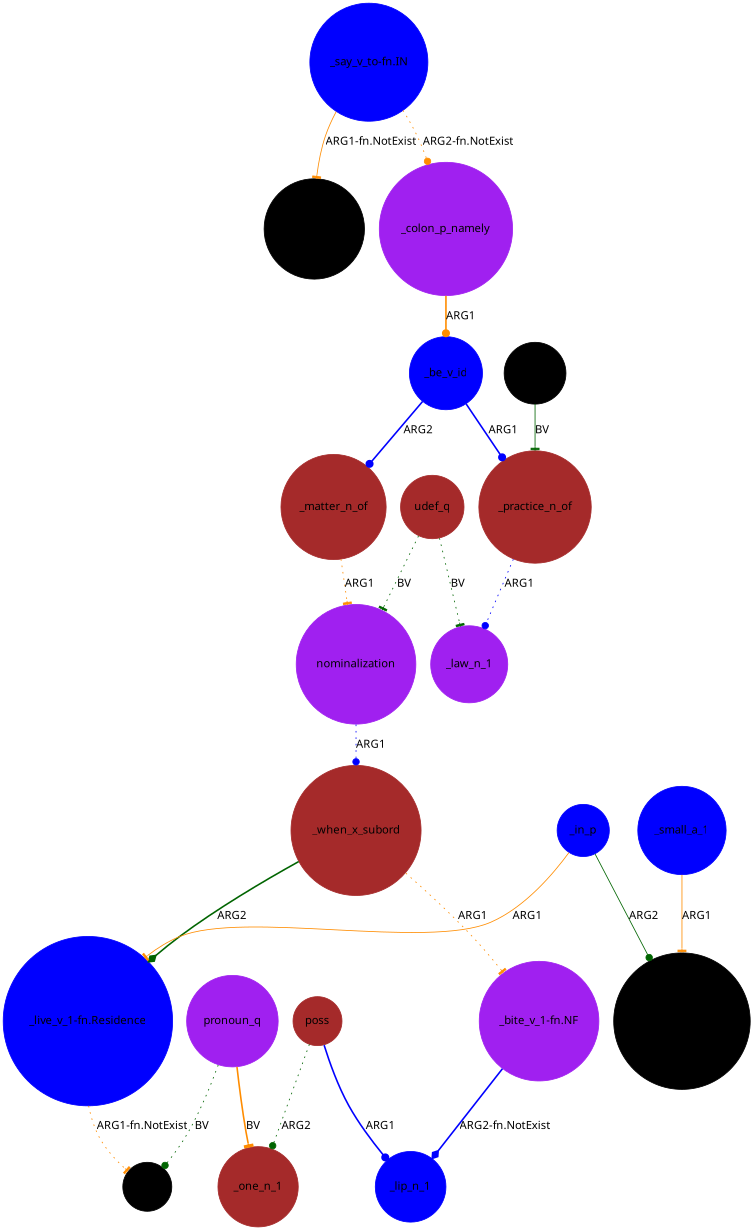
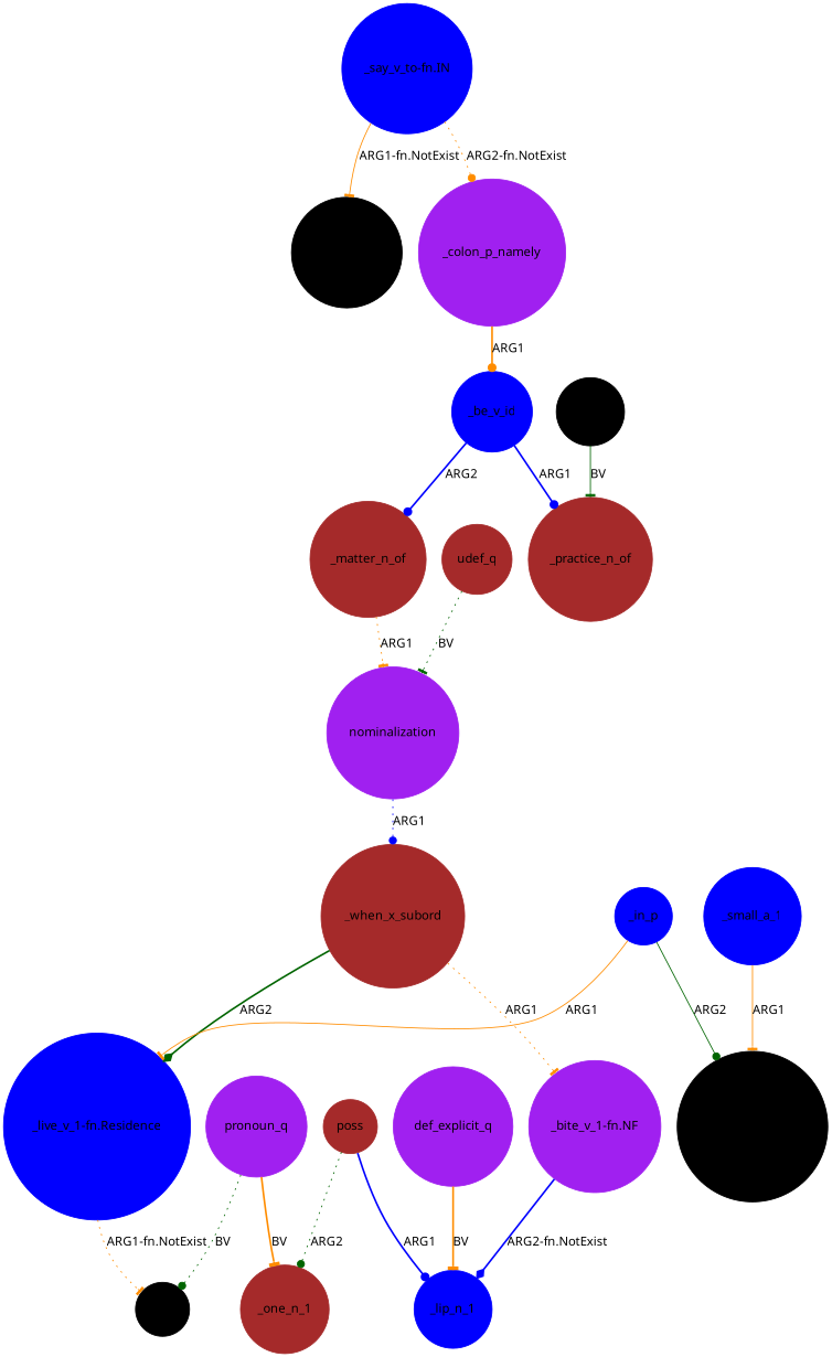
  digraph {
    fontname="Noto Sans"
    node [color=brown fontname="Noto Sans" shape=circle style=filled]
    edge [arrowhead=tee color=darkorange fontname="Noto Sans" style=dotted]
    _lawyer_n_1 [color=black]
    _when_x_subord
    "_live_v_1-fn.Residence" [color=blue]
    "_bite_v_1-fn.NF" [color=purple]
    pron [color=black]
    _lip_n_1 [color=blue]
    _in_p [color=blue]
    _community_n_of [color=black]
    nominalization [color=purple]
    _be_v_id [color=blue]
    _colon_p_namely [color=purple]
    _practice_n_of
    _matter_n_of
-   _law_n_1 [color=purple]
    "_say_v_to-fn.IN" [color=blue]
+   def_explicit_q [color=purple]
    poss
    _one_n_1
    udef_q
    pronoun_q [color=purple]
    _small_a_1 [color=blue]
    _the_q [color=black]
    _when_x_subord -> "_live_v_1-fn.Residence" [arrowhead=diamond color=darkgreen label=ARG2 style=bold]
    _when_x_subord -> "_bite_v_1-fn.NF" [label=ARG1]
    "_live_v_1-fn.Residence" -> pron [label="ARG1-fn.NotExist"]
    "_bite_v_1-fn.NF" -> _lip_n_1 [arrowhead=diamond color=blue label="ARG2-fn.NotExist" style=bold]
    _in_p -> "_live_v_1-fn.Residence" [label=ARG1 style=solid]
    _in_p -> _community_n_of [arrowhead=dot color=darkgreen label=ARG2 style=solid]
    nominalization -> _when_x_subord [arrowhead=dot color=blue label=ARG1]
    _be_v_id -> _practice_n_of [arrowhead=dot color=blue label=ARG1 style=bold]
    _be_v_id -> _matter_n_of [arrowhead=dot color=blue label=ARG2 style=bold]
    _colon_p_namely -> _be_v_id [arrowhead=dot label=ARG1 style=bold]
-   _practice_n_of -> _law_n_1 [arrowhead=dot color=blue label=ARG1]
    _matter_n_of -> nominalization [label=ARG1]
    "_say_v_to-fn.IN" -> _lawyer_n_1 [label="ARG1-fn.NotExist" style=solid]
    "_say_v_to-fn.IN" -> _colon_p_namely [arrowhead=dot label="ARG2-fn.NotExist"]
+   def_explicit_q -> _lip_n_1 [label=BV style=bold]
    poss -> _lip_n_1 [arrowhead=dot color=blue label=ARG1 style=bold]
    poss -> _one_n_1 [arrowhead=dot color=darkgreen label=ARG2]
    udef_q -> nominalization [color=darkgreen label=BV]
-   udef_q -> _law_n_1 [color=darkgreen label=BV]
    pronoun_q -> pron [arrowhead=dot color=darkgreen label=BV]
    pronoun_q -> _one_n_1 [label=BV style=bold]
    _small_a_1 -> _community_n_of [label=ARG1 style=solid]
    _the_q -> _practice_n_of [color=darkgreen label=BV style=solid]
  }
